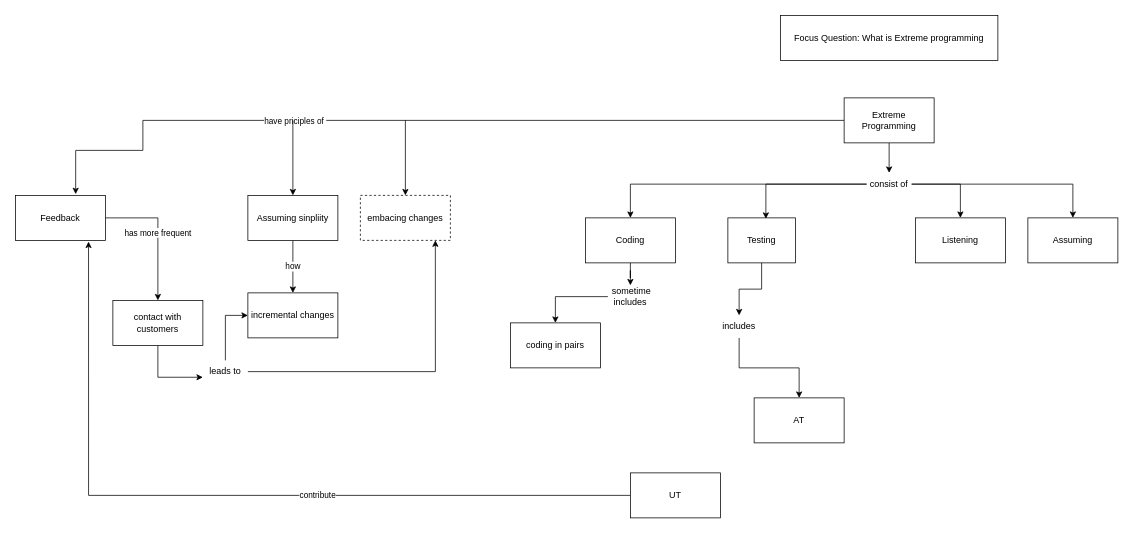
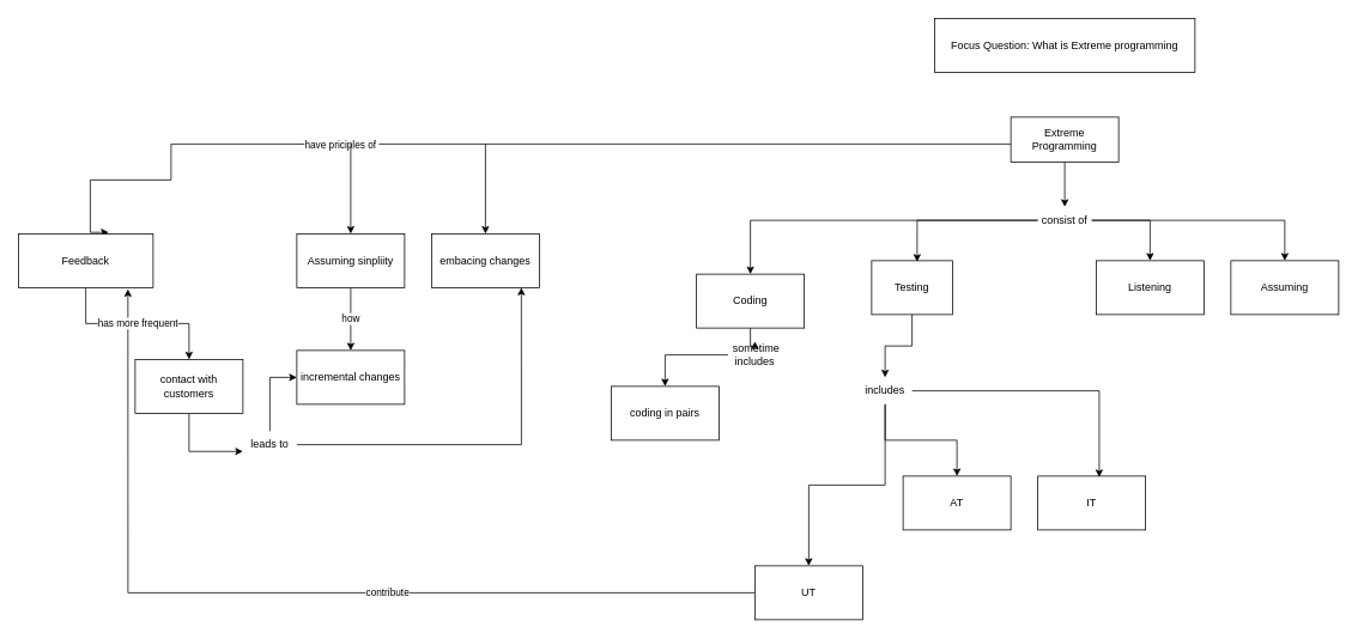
  <mxCell id="0" />
  <mxCell id="1" parent="0" />
  <mxCell id="2" value="Focus Question: What is Extreme programming&lt;br&gt;&lt;div style=&quot;font-size: calc(0.875em); line-height: 1.6; position: relative; z-index: 0; color: rgb(32, 33, 34); font-family: sans-serif; text-align: start;&quot; class=&quot;vector-body&quot; id=&quot;bodyContent&quot;&gt;&lt;/div&gt;" style="whiteSpace=wrap;html=1;" vertex="1" parent="1"><mxGeometry x="1040" y="20" width="290" height="60" as="geometry" /></mxCell>
  <mxCell id="3" style="edgeStyle=orthogonalEdgeStyle;rounded=0;orthogonalLoop=1;jettySize=auto;html=1;entryX=0.5;entryY=0;entryDx=0;entryDy=0;" edge="1" parent="1" source="4" target="26"><mxGeometry relative="1" as="geometry" /></mxCell>
  <mxCell id="4" value="Testing" style="whiteSpace=wrap;html=1;" vertex="1" parent="1"><mxGeometry x="970" y="290" width="90" height="60" as="geometry" /></mxCell>
  <mxCell id="5" value="Listening" style="whiteSpace=wrap;html=1;" vertex="1" parent="1"><mxGeometry x="1220" y="290" width="120" height="60" as="geometry" /></mxCell>
  <mxCell id="6" style="edgeStyle=orthogonalEdgeStyle;rounded=0;orthogonalLoop=1;jettySize=auto;html=1;" edge="1" parent="1" source="7" target="29"><mxGeometry relative="1" as="geometry" /></mxCell>
- <mxCell id="7" value="Coding" style="whiteSpace=wrap;html=1;" vertex="1" parent="1"><mxGeometry x="780" y="290" width="120" height="60" as="geometry" /></mxCell>
+ <mxCell id="7" value="Coding" style="whiteSpace=wrap;html=1;" vertex="1" parent="1"><mxGeometry x="775" y="305" width="120" height="60" as="geometry" /></mxCell>
  <mxCell id="8" value="Assuming" style="whiteSpace=wrap;html=1;" vertex="1" parent="1"><mxGeometry x="1370" y="290" width="120" height="60" as="geometry" /></mxCell>
  <mxCell id="9" style="edgeStyle=orthogonalEdgeStyle;rounded=0;orthogonalLoop=1;jettySize=auto;html=1;entryX=0.5;entryY=0;entryDx=0;entryDy=0;" edge="1" parent="1" source="12" target="17"><mxGeometry relative="1" as="geometry" /></mxCell>
  <mxCell id="10" style="edgeStyle=orthogonalEdgeStyle;rounded=0;orthogonalLoop=1;jettySize=auto;html=1;entryX=0.67;entryY=-0.027;entryDx=0;entryDy=0;entryPerimeter=0;" edge="1" parent="1" source="12" target="31"><mxGeometry relative="1" as="geometry"><mxPoint x="510" y="200" as="targetPoint" /><Array as="points"><mxPoint x="190" y="160" /><mxPoint x="190" y="200" /><mxPoint x="100" y="200" /></Array></mxGeometry></mxCell>
  <mxCell id="11" value="have priciples of&amp;nbsp;" style="edgeLabel;html=1;align=center;verticalAlign=middle;resizable=0;points=[];" vertex="1" connectable="0" parent="10"><mxGeometry x="0.305" relative="1" as="geometry"><mxPoint as="offset" /></mxGeometry></mxCell>
- <mxCell id="12" value="Extreme Programming" style="whiteSpace=wrap;html=1;" vertex="1" parent="1"><mxGeometry x="1125" y="130" width="120" height="60" as="geometry" /></mxCell>
+ <mxCell id="12" value="Extreme Programming" style="whiteSpace=wrap;html=1;" vertex="1" parent="1"><mxGeometry x="1125" y="130" width="120" height="50" as="geometry" /></mxCell>
  <mxCell id="13" style="edgeStyle=orthogonalEdgeStyle;rounded=0;orthogonalLoop=1;jettySize=auto;html=1;entryX=0.5;entryY=0;entryDx=0;entryDy=0;" edge="1" parent="1" source="17" target="7"><mxGeometry relative="1" as="geometry" /></mxCell>
  <mxCell id="14" style="edgeStyle=orthogonalEdgeStyle;rounded=0;orthogonalLoop=1;jettySize=auto;html=1;entryX=0.5;entryY=0;entryDx=0;entryDy=0;" edge="1" parent="1" source="17" target="5"><mxGeometry relative="1" as="geometry" /></mxCell>
  <mxCell id="15" style="edgeStyle=orthogonalEdgeStyle;rounded=0;orthogonalLoop=1;jettySize=auto;html=1;entryX=0.5;entryY=0;entryDx=0;entryDy=0;" edge="1" parent="1" source="17" target="8"><mxGeometry relative="1" as="geometry" /></mxCell>
  <mxCell id="16" style="edgeStyle=orthogonalEdgeStyle;rounded=0;orthogonalLoop=1;jettySize=auto;html=1;entryX=0.563;entryY=0.02;entryDx=0;entryDy=0;entryPerimeter=0;" edge="1" parent="1" source="17" target="4"><mxGeometry relative="1" as="geometry" /></mxCell>
  <mxCell id="17" value="consist of" style="text;html=1;strokeColor=none;fillColor=none;align=center;verticalAlign=middle;whiteSpace=wrap;rounded=0;" vertex="1" parent="1"><mxGeometry x="1155" y="230" width="60" height="30" as="geometry" /></mxCell>
  <mxCell id="18" style="edgeStyle=orthogonalEdgeStyle;rounded=0;orthogonalLoop=1;jettySize=auto;html=1;entryX=0.813;entryY=1.027;entryDx=0;entryDy=0;entryPerimeter=0;" edge="1" parent="1" source="20" target="31"><mxGeometry relative="1" as="geometry" /></mxCell>
  <mxCell id="19" value="contribute" style="edgeLabel;html=1;align=center;verticalAlign=middle;resizable=0;points=[];" vertex="1" connectable="0" parent="18"><mxGeometry x="-0.211" y="-1" relative="1" as="geometry"><mxPoint as="offset" /></mxGeometry></mxCell>
  <mxCell id="20" value="UT" style="whiteSpace=wrap;html=1;" vertex="1" parent="1"><mxGeometry x="840" y="630" width="120" height="60" as="geometry" /></mxCell>
  <mxCell id="21" value="AT" style="whiteSpace=wrap;html=1;" vertex="1" parent="1"><mxGeometry x="1005" y="530" width="120" height="60" as="geometry" /></mxCell>
+ <mxCell id="22" value="IT" style="whiteSpace=wrap;html=1;" vertex="1" parent="1"><mxGeometry x="1155" y="530" width="120" height="60" as="geometry" /></mxCell>
+ <mxCell id="23" style="edgeStyle=orthogonalEdgeStyle;rounded=0;orthogonalLoop=1;jettySize=auto;html=1;entryX=0.5;entryY=0;entryDx=0;entryDy=0;" edge="1" parent="1" source="26" target="20"><mxGeometry relative="1" as="geometry" /></mxCell>
  <mxCell id="24" style="edgeStyle=orthogonalEdgeStyle;rounded=0;orthogonalLoop=1;jettySize=auto;html=1;" edge="1" parent="1" source="26" target="21"><mxGeometry relative="1" as="geometry" /></mxCell>
+ <mxCell id="25" style="edgeStyle=orthogonalEdgeStyle;rounded=0;orthogonalLoop=1;jettySize=auto;html=1;entryX=0.57;entryY=0.02;entryDx=0;entryDy=0;entryPerimeter=0;" edge="1" parent="1" source="26" target="22"><mxGeometry relative="1" as="geometry" /></mxCell>
  <mxCell id="26" value="includes" style="text;html=1;strokeColor=none;fillColor=none;align=center;verticalAlign=middle;whiteSpace=wrap;rounded=0;" vertex="1" parent="1"><mxGeometry x="955" y="420" width="60" height="30" as="geometry" /></mxCell>
  <mxCell id="27" value="coding in pairs" style="whiteSpace=wrap;html=1;" vertex="1" parent="1"><mxGeometry x="680" y="430" width="120" height="60" as="geometry" /></mxCell>
  <mxCell id="28" style="edgeStyle=orthogonalEdgeStyle;rounded=0;orthogonalLoop=1;jettySize=auto;html=1;entryX=0.5;entryY=0;entryDx=0;entryDy=0;" edge="1" parent="1" source="29" target="27"><mxGeometry relative="1" as="geometry" /></mxCell>
  <mxCell id="29" value="&amp;nbsp;sometime includes" style="text;html=1;strokeColor=none;fillColor=none;align=center;verticalAlign=middle;whiteSpace=wrap;rounded=0;" vertex="1" parent="1"><mxGeometry x="810" y="380" width="60" height="30" as="geometry" /></mxCell>
  <mxCell id="30" value="has more frequent" style="edgeStyle=orthogonalEdgeStyle;rounded=0;orthogonalLoop=1;jettySize=auto;html=1;entryX=0.5;entryY=0;entryDx=0;entryDy=0;" edge="1" parent="1" source="31" target="39"><mxGeometry relative="1" as="geometry" /></mxCell>
- <mxCell id="31" value="Feedback" style="whiteSpace=wrap;html=1;" vertex="1" parent="1"><mxGeometry x="20" y="260" width="120" height="60" as="geometry" /></mxCell>
+ <mxCell id="31" value="Feedback" style="whiteSpace=wrap;html=1;" vertex="1" parent="1"><mxGeometry x="20" y="260" width="150" height="60" as="geometry" /></mxCell>
  <mxCell id="32" value="how" style="edgeStyle=orthogonalEdgeStyle;rounded=0;orthogonalLoop=1;jettySize=auto;html=1;entryX=0.5;entryY=0;entryDx=0;entryDy=0;" edge="1" parent="1" source="33" target="35"><mxGeometry relative="1" as="geometry" /></mxCell>
  <mxCell id="33" value="Assuming sinpliity" style="whiteSpace=wrap;html=1;" vertex="1" parent="1"><mxGeometry x="330" y="260" width="120" height="60" as="geometry" /></mxCell>
- <mxCell id="34" value="embacing changes" style="whiteSpace=wrap;html=1;dashed=1;" vertex="1" parent="1"><mxGeometry x="480" y="260" width="120" height="60" as="geometry" /></mxCell>
+ <mxCell id="34" value="embacing changes" style="whiteSpace=wrap;html=1;" vertex="1" parent="1"><mxGeometry x="480" y="260" width="120" height="60" as="geometry" /></mxCell>
  <mxCell id="35" value="incremental changes" style="whiteSpace=wrap;html=1;" vertex="1" parent="1"><mxGeometry x="330" y="390" width="120" height="60" as="geometry" /></mxCell>
  <mxCell id="36" value="" style="edgeStyle=none;orthogonalLoop=1;jettySize=auto;html=1;rounded=0;entryX=0.5;entryY=0;entryDx=0;entryDy=0;" edge="1" parent="1" target="33"><mxGeometry width="80" relative="1" as="geometry"><mxPoint x="390" y="160" as="sourcePoint" /><mxPoint x="640" y="190" as="targetPoint" /><Array as="points" /></mxGeometry></mxCell>
  <mxCell id="37" value="" style="edgeStyle=none;orthogonalLoop=1;jettySize=auto;html=1;rounded=0;entryX=0.5;entryY=0;entryDx=0;entryDy=0;" edge="1" parent="1" target="34"><mxGeometry width="80" relative="1" as="geometry"><mxPoint x="540" y="160" as="sourcePoint" /><mxPoint x="590" y="210" as="targetPoint" /><Array as="points" /></mxGeometry></mxCell>
  <mxCell id="38" style="edgeStyle=orthogonalEdgeStyle;rounded=0;orthogonalLoop=1;jettySize=auto;html=1;exitX=0.5;exitY=1;exitDx=0;exitDy=0;entryX=0;entryY=0.75;entryDx=0;entryDy=0;" edge="1" parent="1" source="39" target="42"><mxGeometry relative="1" as="geometry" /></mxCell>
  <mxCell id="39" value="contact with customers" style="whiteSpace=wrap;html=1;" vertex="1" parent="1"><mxGeometry x="150" y="400" width="120" height="60" as="geometry" /></mxCell>
  <mxCell id="40" style="edgeStyle=orthogonalEdgeStyle;rounded=0;orthogonalLoop=1;jettySize=auto;html=1;exitX=1;exitY=0.5;exitDx=0;exitDy=0;entryX=0.833;entryY=1;entryDx=0;entryDy=0;entryPerimeter=0;" edge="1" parent="1" source="42" target="34"><mxGeometry relative="1" as="geometry" /></mxCell>
  <mxCell id="41" style="edgeStyle=orthogonalEdgeStyle;rounded=0;orthogonalLoop=1;jettySize=auto;html=1;entryX=0;entryY=0.5;entryDx=0;entryDy=0;" edge="1" parent="1" source="42" target="35"><mxGeometry relative="1" as="geometry" /></mxCell>
  <mxCell id="42" value="leads to" style="text;html=1;strokeColor=none;fillColor=none;align=center;verticalAlign=middle;whiteSpace=wrap;rounded=0;" vertex="1" parent="1"><mxGeometry x="270" y="480" width="60" height="30" as="geometry" /></mxCell>
